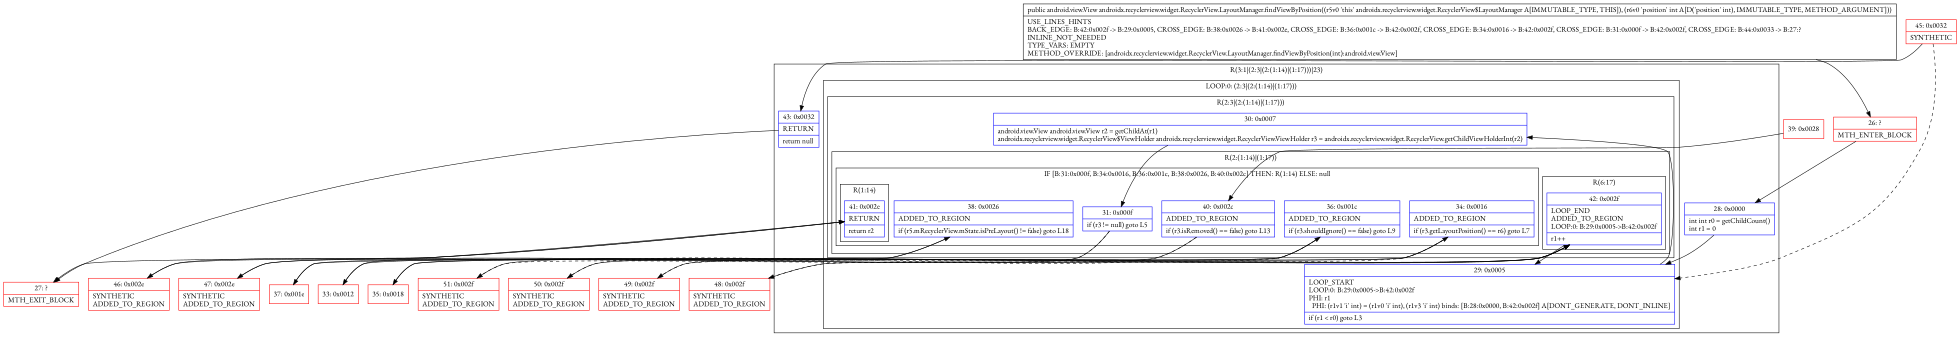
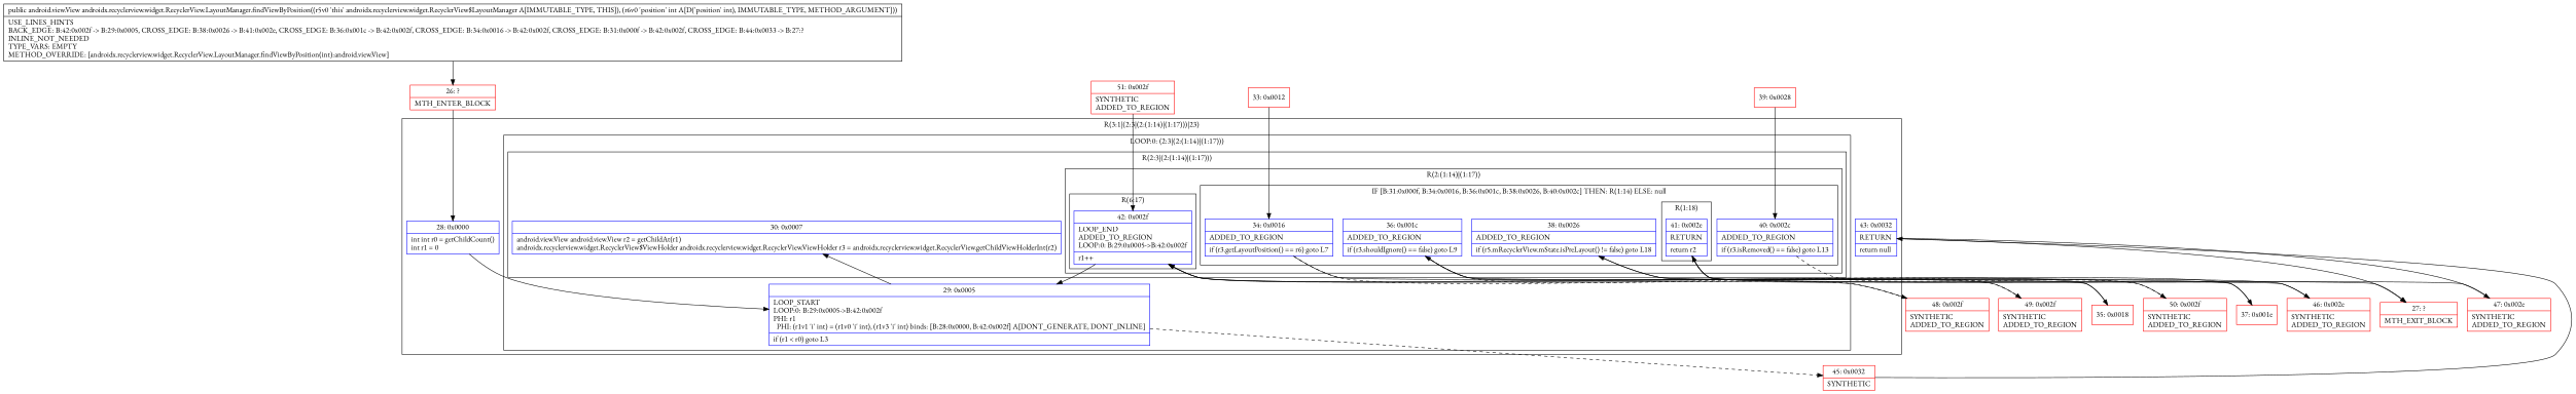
  digraph {
    fontname="EB Garamond"
    node [color=red fontname="EB Garamond" shape=record]
    edge [fontname="EB Garamond"]
    n1 [color=blue label="{41\:\ 0x002e|RETURN\l|return r2\l}"]
-   n2 [color=blue label="{31\:\ 0x000f|if (r3 != null) goto L5\l}"]
    n3 [color=blue label="{34\:\ 0x0016|ADDED_TO_REGION\l|if (r3.getLayoutPosition() == r6) goto L7\l}"]
    n4 [color=blue label="{36\:\ 0x001c|ADDED_TO_REGION\l|if (r3.shouldIgnore() == false) goto L9\l}"]
    n5 [color=blue label="{38\:\ 0x0026|ADDED_TO_REGION\l|if (r5.mRecyclerView.mState.isPreLayout() != false) goto L18\l}"]
    n6 [color=blue label="{40\:\ 0x002c|ADDED_TO_REGION\l|if (r3.isRemoved() == false) goto L13\l}"]
    n7 [color=blue label="{42\:\ 0x002f|LOOP_END\lADDED_TO_REGION\lLOOP:0: B:29:0x0005\-\>B:42:0x002f\l|r1++\l}"]
    n8 [color=blue label="{30\:\ 0x0007|android.view.View android.view.View r2 = getChildAt(r1)\landroidx.recyclerview.widget.RecyclerView$ViewHolder androidx.recyclerview.widget.RecyclerView.ViewHolder r3 = androidx.recyclerview.widget.RecyclerView.getChildViewHolderInt(r2)\l}"]
    n9 [color=blue label="{29\:\ 0x0005|LOOP_START\lLOOP:0: B:29:0x0005\-\>B:42:0x002f\lPHI: r1 \l  PHI: (r1v1 'i' int) = (r1v0 'i' int), (r1v3 'i' int) binds: [B:28:0x0000, B:42:0x002f] A[DONT_GENERATE, DONT_INLINE]\l|if (r1 \< r0) goto L3\l}"]
    n10 [color=blue label="{28\:\ 0x0000|int int r0 = getChildCount()\lint r1 = 0\l}"]
    n11 [color=blue label="{43\:\ 0x0032|RETURN\l|return null\l}"]
    n12 [label="{27\:\ ?|MTH_EXIT_BLOCK\l}"]
    n13 [label="{33\:\ 0x0012}"]
    n14 [label="{51\:\ 0x002f|SYNTHETIC\lADDED_TO_REGION\l}"]
    n15 [label="{35\:\ 0x0018}"]
    n16 [label="{48\:\ 0x002f|SYNTHETIC\lADDED_TO_REGION\l}"]
    n17 [label="{37\:\ 0x001e}"]
    n18 [label="{49\:\ 0x002f|SYNTHETIC\lADDED_TO_REGION\l}"]
    n19 [label="{46\:\ 0x002e|SYNTHETIC\lADDED_TO_REGION\l}"]
    n20 [label="{47\:\ 0x002e|SYNTHETIC\lADDED_TO_REGION\l}"]
    n21 [label="{50\:\ 0x002f|SYNTHETIC\lADDED_TO_REGION\l}"]
    n22 [label="{45\:\ 0x0032|SYNTHETIC\l}"]
    n23 [label="{39\:\ 0x0028}"]
    n24 [label="{26\:\ ?|MTH_ENTER_BLOCK\l}"]
    n25 [label="{public android.view.View androidx.recyclerview.widget.RecyclerView.LayoutManager.findViewByPosition((r5v0 'this' androidx.recyclerview.widget.RecyclerView$LayoutManager A[IMMUTABLE_TYPE, THIS]), (r6v0 'position' int A[D('position' int), IMMUTABLE_TYPE, METHOD_ARGUMENT]))  | USE_LINES_HINTS\lBACK_EDGE: B:42:0x002f \-\> B:29:0x0005, CROSS_EDGE: B:38:0x0026 \-\> B:41:0x002e, CROSS_EDGE: B:36:0x001c \-\> B:42:0x002f, CROSS_EDGE: B:34:0x0016 \-\> B:42:0x002f, CROSS_EDGE: B:31:0x000f \-\> B:42:0x002f, CROSS_EDGE: B:44:0x0033 \-\> B:27:?\lINLINE_NOT_NEEDED\lTYPE_VARS: EMPTY\lMETHOD_OVERRIDE: [androidx.recyclerview.widget.RecyclerView.LayoutManager.findViewByPosition(int):android.view.View]\l}" color=""]
    subgraph cluster_1 {
      label="R(3:1|(2:3|(2:(1:14)|(1:17)))|23)"
      n10
      n11
      subgraph cluster_2 {
        label="LOOP:0: (2:3|(2:(1:14)|(1:17)))"
        n9
        subgraph cluster_3 {
          label="R(2:3|(2:(1:14)|(1:17)))"
          n8
          subgraph cluster_4 {
            label="R(2:(1:14)|(1:17))"
            subgraph cluster_5 {
              label="IF [B:31:0x000f, B:34:0x0016, B:36:0x001c, B:38:0x0026, B:40:0x002c] THEN: R(1:14) ELSE: null"
-             n2
              n3
              n4
              n5
              n6
              subgraph cluster_6 {
-               label="R(1:14)"
+               label="R(1:18)"
                n1
              }
            }
            subgraph cluster_7 {
              label="R(6:17)"
              n7
            }
          }
        }
      }
    }
    n1 -> n12
-   n2 -> n13
-   n2 -> n14 [style=dashed]
    n3 -> n15
    n3 -> n16 [style=dashed]
    n4 -> n17
    n4 -> n18 [style=dashed]
    n5 -> n19
-   n6 -> n20
+   n11 -> n20
    n6 -> n21 [style=dashed]
    n7 -> n9
-   n8 -> n2
    n9 -> n8
-   n22 -> n9 [style=dashed]
+   n9 -> n22 [style=dashed]
    n10 -> n9
    n11 -> n12
    n13 -> n3
    n14 -> n7
    n15 -> n4
    n16 -> n7
    n17 -> n5
    n18 -> n7
    n19 -> n1
    n20 -> n1
    n21 -> n7
    n22 -> n11
    n23 -> n6
    n24 -> n10
    n25 -> n24
  }
